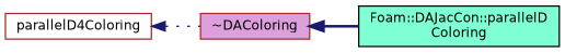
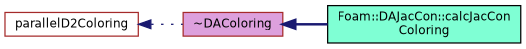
  digraph {
    rankdir=LR
    node [color=brown fontname=Helvetica fontsize=10 shape=record style=filled]
    edge [color=midnightblue dir=back fontname=Helvetica fontsize=10 labelfontname=Helvetica labelfontsize=10]
-   n1 [fillcolor=white fontcolor=black height=0.2 label=parallelD4Coloring width=0.4]
+   n1 [fillcolor=white fontcolor=black height=0.2 label=parallelD2Coloring width=0.4]
    n2 [fillcolor=plum height=0.2 label="~DAColoring" width=0.4]
-   n3 [color=black fillcolor=aquamarine height=0.2 label="Foam::DAJacCon::parallelD\lColoring" width=0.4]
+   n3 [color=black fillcolor=aquamarine height=0.2 label="Foam::DAJacCon::calcJacCon\lColoring" width=0.4]
    n1 -> n2 [style=dotted]
    n2 -> n3 [style=bold]
  }
